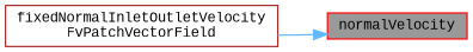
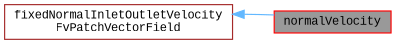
  digraph {
    rankdir=RL
    fontname="Liberation Mono"
    node [fontname="Liberation Mono" fontsize=10 shape=box style=filled]
    n1 [color=red fillcolor=grey60 fontcolor=black height=0.2 label=normalVelocity width=0.4]
    n2 [color=brown fillcolor=white height=0.2 label="fixedNormalInletOutletVelocity\lFvPatchVectorField" width=0.4]
-   n1 -> n2 [color=steelblue1 dir=back fontname="Liberation Mono" fontsize=10 labelfontname=Helvetica labelfontsize=10 style=solid]
+   n2 -> n1 [color=steelblue1 dir=back fontname="Liberation Mono" fontsize=10 labelfontname=Helvetica labelfontsize=10 style=solid]
  }
